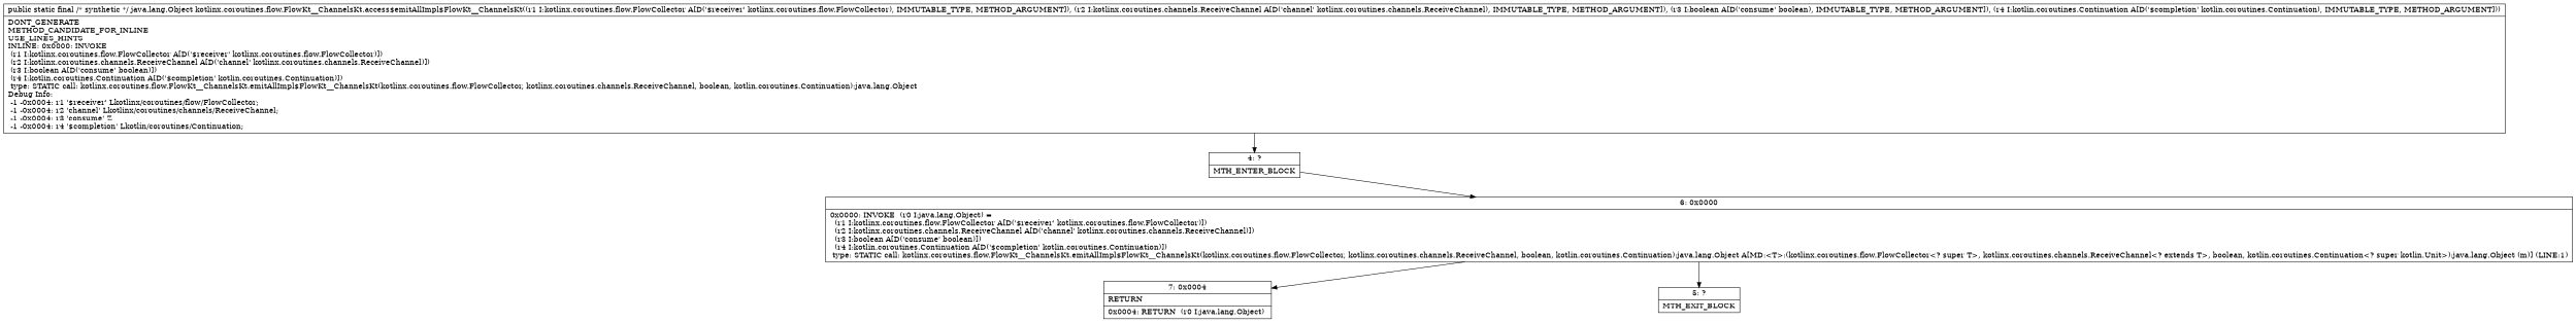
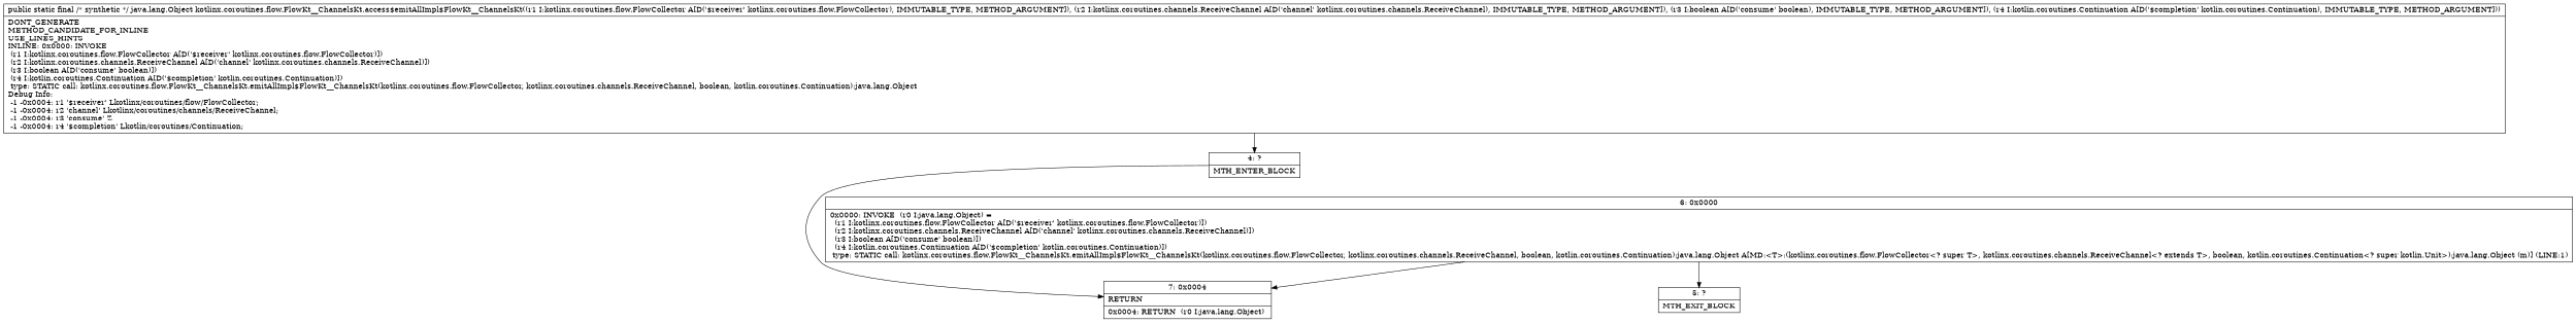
  digraph {
    node [shape=record]
    n1 [label="{4\:\ ?|MTH_ENTER_BLOCK\l}"]
    n2 [label="{6\:\ 0x0000|0x0000: INVOKE  (r0 I:java.lang.Object) = \l  (r1 I:kotlinx.coroutines.flow.FlowCollector A[D('$receiver' kotlinx.coroutines.flow.FlowCollector)])\l  (r2 I:kotlinx.coroutines.channels.ReceiveChannel A[D('channel' kotlinx.coroutines.channels.ReceiveChannel)])\l  (r3 I:boolean A[D('consume' boolean)])\l  (r4 I:kotlin.coroutines.Continuation A[D('$completion' kotlin.coroutines.Continuation)])\l type: STATIC call: kotlinx.coroutines.flow.FlowKt__ChannelsKt.emitAllImpl$FlowKt__ChannelsKt(kotlinx.coroutines.flow.FlowCollector, kotlinx.coroutines.channels.ReceiveChannel, boolean, kotlin.coroutines.Continuation):java.lang.Object A[MD:\<T\>:(kotlinx.coroutines.flow.FlowCollector\<? super T\>, kotlinx.coroutines.channels.ReceiveChannel\<? extends T\>, boolean, kotlin.coroutines.Continuation\<? super kotlin.Unit\>):java.lang.Object (m)] (LINE:1)\l}"]
    n3 [label="{7\:\ 0x0004|RETURN\l|0x0004: RETURN  (r0 I:java.lang.Object) \l}"]
    n4 [label="{5\:\ ?|MTH_EXIT_BLOCK\l}"]
    n5 [label="{public static final \/* synthetic *\/ java.lang.Object kotlinx.coroutines.flow.FlowKt__ChannelsKt.access$emitAllImpl$FlowKt__ChannelsKt((r1 I:kotlinx.coroutines.flow.FlowCollector A[D('$receiver' kotlinx.coroutines.flow.FlowCollector), IMMUTABLE_TYPE, METHOD_ARGUMENT]), (r2 I:kotlinx.coroutines.channels.ReceiveChannel A[D('channel' kotlinx.coroutines.channels.ReceiveChannel), IMMUTABLE_TYPE, METHOD_ARGUMENT]), (r3 I:boolean A[D('consume' boolean), IMMUTABLE_TYPE, METHOD_ARGUMENT]), (r4 I:kotlin.coroutines.Continuation A[D('$completion' kotlin.coroutines.Continuation), IMMUTABLE_TYPE, METHOD_ARGUMENT]))  | DONT_GENERATE\lMETHOD_CANDIDATE_FOR_INLINE\lUSE_LINES_HINTS\lINLINE: 0x0000: INVOKE  \l  (r1 I:kotlinx.coroutines.flow.FlowCollector A[D('$receiver' kotlinx.coroutines.flow.FlowCollector)])\l  (r2 I:kotlinx.coroutines.channels.ReceiveChannel A[D('channel' kotlinx.coroutines.channels.ReceiveChannel)])\l  (r3 I:boolean A[D('consume' boolean)])\l  (r4 I:kotlin.coroutines.Continuation A[D('$completion' kotlin.coroutines.Continuation)])\l type: STATIC call: kotlinx.coroutines.flow.FlowKt__ChannelsKt.emitAllImpl$FlowKt__ChannelsKt(kotlinx.coroutines.flow.FlowCollector, kotlinx.coroutines.channels.ReceiveChannel, boolean, kotlin.coroutines.Continuation):java.lang.Object\lDebug Info:\l  \-1 \-0x0004: r1 '$receiver' Lkotlinx\/coroutines\/flow\/FlowCollector;\l  \-1 \-0x0004: r2 'channel' Lkotlinx\/coroutines\/channels\/ReceiveChannel;\l  \-1 \-0x0004: r3 'consume' Z\l  \-1 \-0x0004: r4 '$completion' Lkotlin\/coroutines\/Continuation;\l}"]
-   n1 -> n2
+   n1 -> n3
    n2 -> n3
    n2 -> n4
    n5 -> n1
  }
